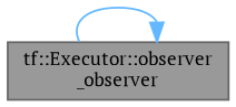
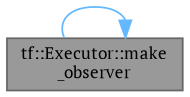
  digraph {
    rankdir=LR
    fontname="PT Serif"
-   n1 [color=gray40 fillcolor=grey60 fontcolor=black fontname="PT Serif" fontsize=10 height=0.2 label="tf::Executor::observer\l_observer" shape=box style=filled width=0.4]
+   n1 [color=gray40 fillcolor=grey60 fontcolor=black fontname="PT Serif" fontsize=10 height=0.2 label="tf::Executor::make\l_observer" shape=box style=filled width=0.4]
    n1 -> n1 [color=steelblue1 fontname="PT Serif" fontsize=10 labelfontname=Helvetica labelfontsize=10 style=solid]
  }
